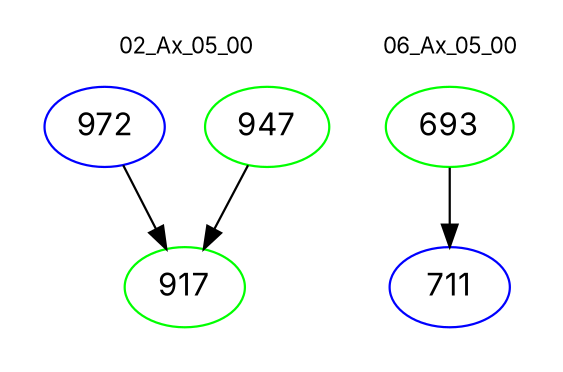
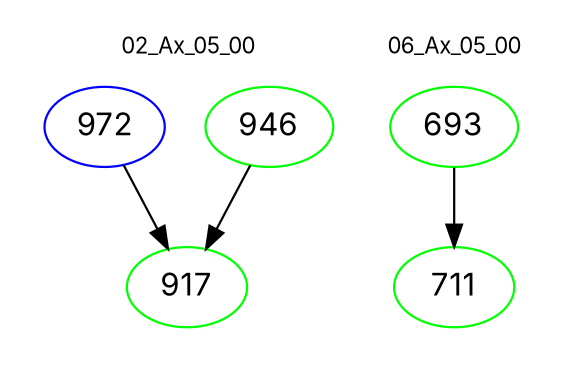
  digraph {
    fontname=Inter
    node [color=green fontname=Inter]
    edge [color=black fontname=Inter]
-   n1 [label=947]
+   n1 [label=946]
    n2 [label=917]
    n3 [color=blue label=972]
    n4 [label=693]
-   n5 [color=blue label=711]
+   n5 [label=711]
    subgraph cluster_1 {
      color=white
      fontsize=10
      label="02_Ax_05_00"
      n1
      n2
      n3
    }
    subgraph cluster_2 {
      color=white
      fontsize=10
      label="06_Ax_05_00"
      n4
      n5
    }
    n1 -> n2
    n3 -> n2
    n4 -> n5
  }
